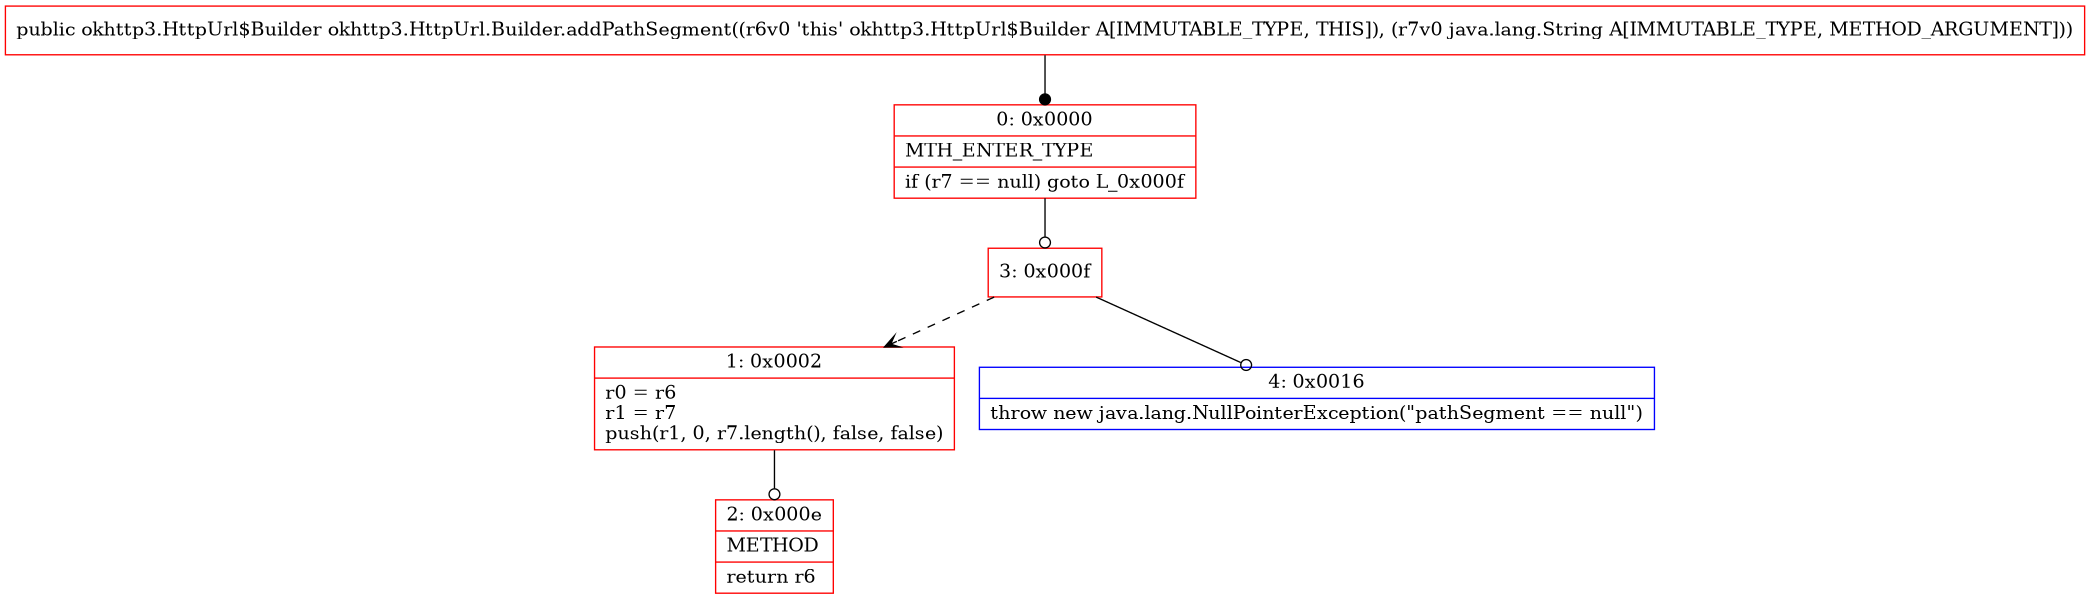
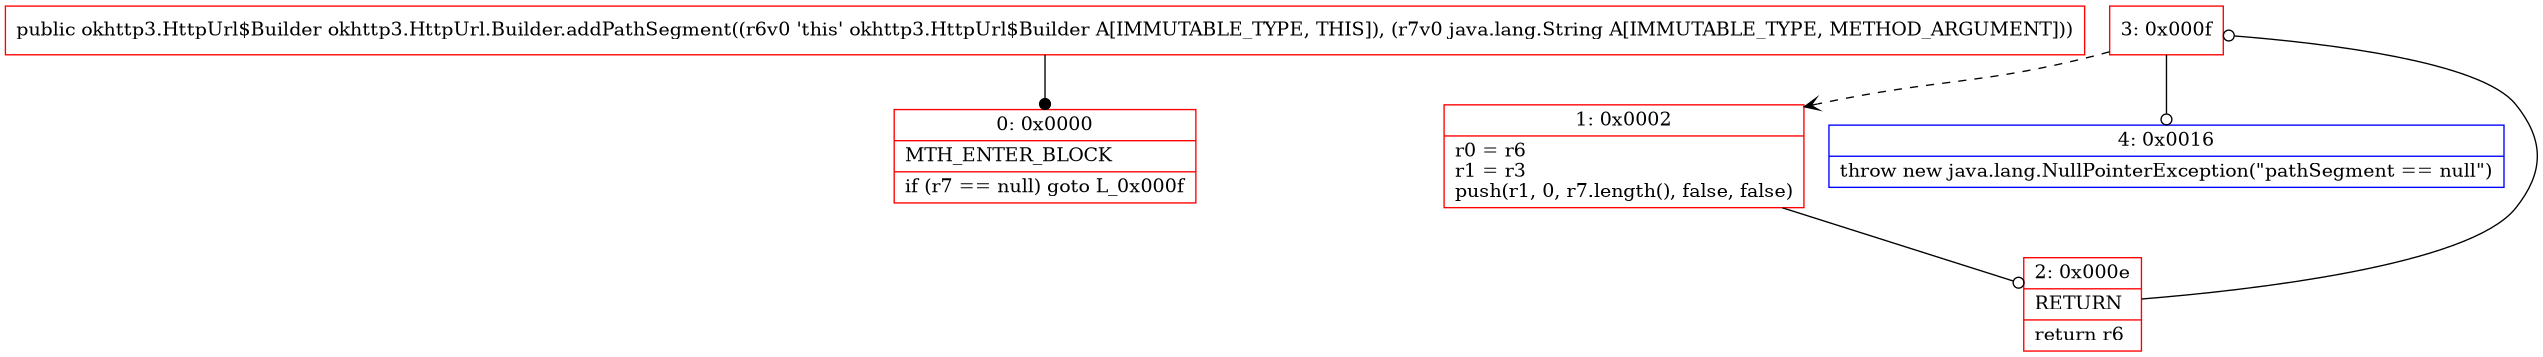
  digraph {
    node [color=red shape=record]
    edge [arrowhead=odot]
-   n1 [label="{0\:\ 0x0000|MTH_ENTER_TYPE\l|if (r7 == null) goto L_0x000f\l}"]
+   n1 [label="{0\:\ 0x0000|MTH_ENTER_BLOCK\l|if (r7 == null) goto L_0x000f\l}"]
    n2 [label="{3\:\ 0x000f}"]
-   n3 [label="{1\:\ 0x0002|r0 = r6\lr1 = r7\lpush(r1, 0, r7.length(), false, false)\l}"]
-   n4 [label="{2\:\ 0x000e|METHOD\l|return r6\l}"]
+   n3 [label="{1\:\ 0x0002|r0 = r6\lr1 = r3\lpush(r1, 0, r7.length(), false, false)\l}"]
+   n4 [label="{2\:\ 0x000e|RETURN\l|return r6\l}"]
    n5 [color=blue label="{4\:\ 0x0016|throw new java.lang.NullPointerException(\"pathSegment == null\")\l}"]
    n6 [label="{public okhttp3.HttpUrl$Builder okhttp3.HttpUrl.Builder.addPathSegment((r6v0 'this' okhttp3.HttpUrl$Builder A[IMMUTABLE_TYPE, THIS]), (r7v0 java.lang.String A[IMMUTABLE_TYPE, METHOD_ARGUMENT])) }"]
-   n1 -> n2
+   n4 -> n2
    n2 -> n3 [arrowhead=vee style=dashed]
    n2 -> n5
    n3 -> n4
    n6 -> n1 [arrowhead=dot]
  }
